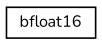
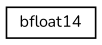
  digraph {
    rankdir=TB
    fontname=Nunito
-   n1 [color=black fillcolor=white fontname=Nunito fontsize=10 height=0.2 label=bfloat16 shape=record style=filled width=0.4]
+   n1 [color=black fillcolor=white fontname=Nunito fontsize=10 height=0.2 label=bfloat14 shape=record style=filled width=0.4]
  }
